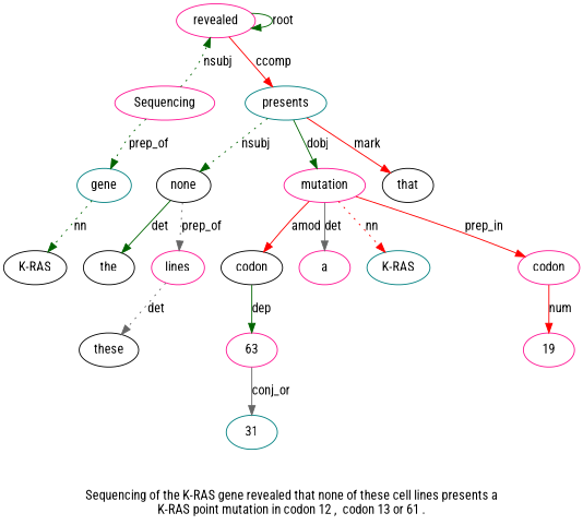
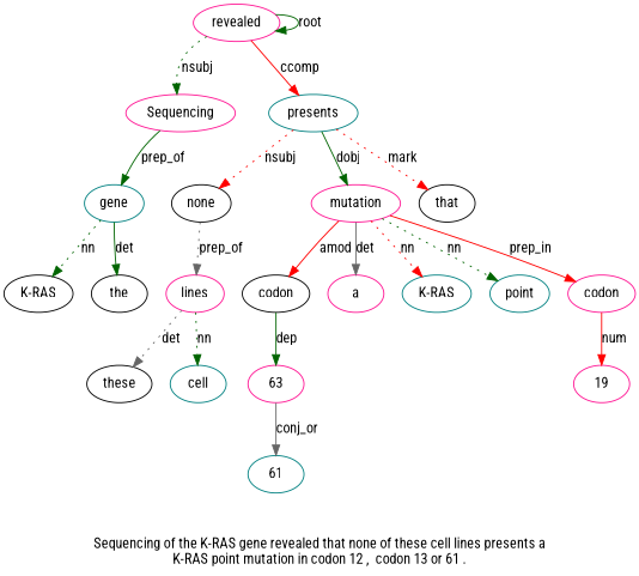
  digraph {
    fontname="Roboto Condensed"
    label="Sequencing of the K-RAS gene revealed that none of these cell lines presents a\nK-RAS point mutation in codon 12 ,  codon 13 or 61 ."
    node [color=deeppink fillcolor=white fontname="Roboto Condensed" style=filled]
    edge [color=darkgreen fontname="Roboto Condensed" style=solid]
    n1 [label=revealed]
    n2 [label=Sequencing]
    n3 [color=teal label=presents]
    n4 [color=teal label=gene]
    n5 [color=black label=that]
    n6 [color=black label=none]
    n7 [label=mutation]
    n8 [color=black label=the]
    n9 [color=black label="K-RAS"]
    n10 [label=lines]
    n11 [label=a]
    n12 [color=teal label="K-RAS"]
+   n13 [color=teal label=point]
    n14 [label=codon]
    n15 [color=black label=codon]
    n16 [color=black label=these]
+   n17 [color=teal label=cell]
    n18 [label=19]
    n19 [label=63]
-   n20 [color=teal label=31]
+   n20 [color=teal label=61]
    n1 -> n1 [label=root]
-   n2 -> n1 [label=nsubj style=dotted]
+   n1 -> n2 [label=nsubj style=dotted]
    n1 -> n3 [color=red label=ccomp]
-   n2 -> n4 [label=prep_of style=dotted]
-   n3 -> n5 [color=red label=mark]
-   n3 -> n6 [label=nsubj style=dotted]
+   n2 -> n4 [label=prep_of]
+   n3 -> n5 [color=red label=mark style=dotted]
+   n3 -> n6 [color=red label=nsubj style=dotted]
    n3 -> n7 [label=dobj]
-   n6 -> n8 [label=det]
+   n4 -> n8 [label=det]
    n4 -> n9 [label=nn style=dotted]
    n6 -> n10 [color=gray40 label=prep_of style=dotted]
    n7 -> n11 [color=gray40 label=det]
    n7 -> n12 [color=red label=nn style=dotted]
+   n7 -> n13 [label=nn style=dotted]
    n7 -> n14 [color=red label=prep_in]
    n7 -> n15 [color=red label=amod]
    n10 -> n16 [color=gray40 label=det style=dotted]
+   n10 -> n17 [label=nn style=dotted]
    n14 -> n18 [color=red label=num]
    n15 -> n19 [label=dep]
    n19 -> n20 [color=gray40 label=conj_or]
  }
